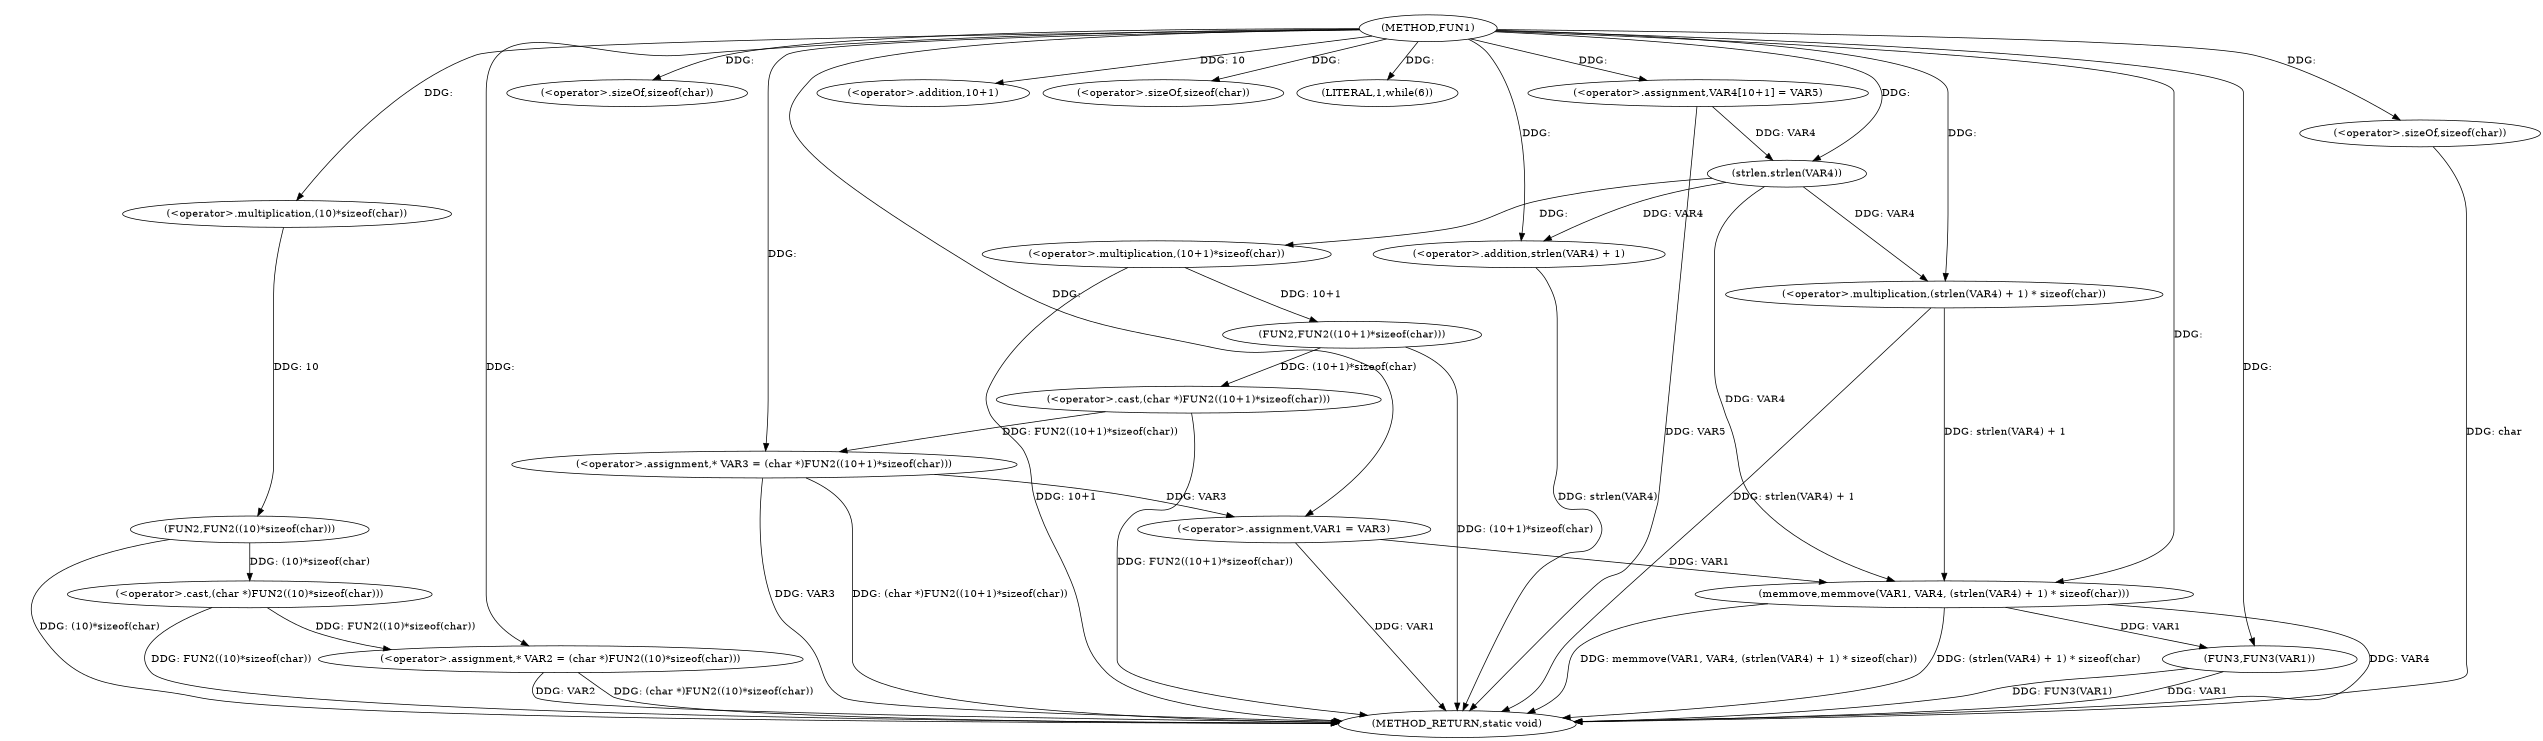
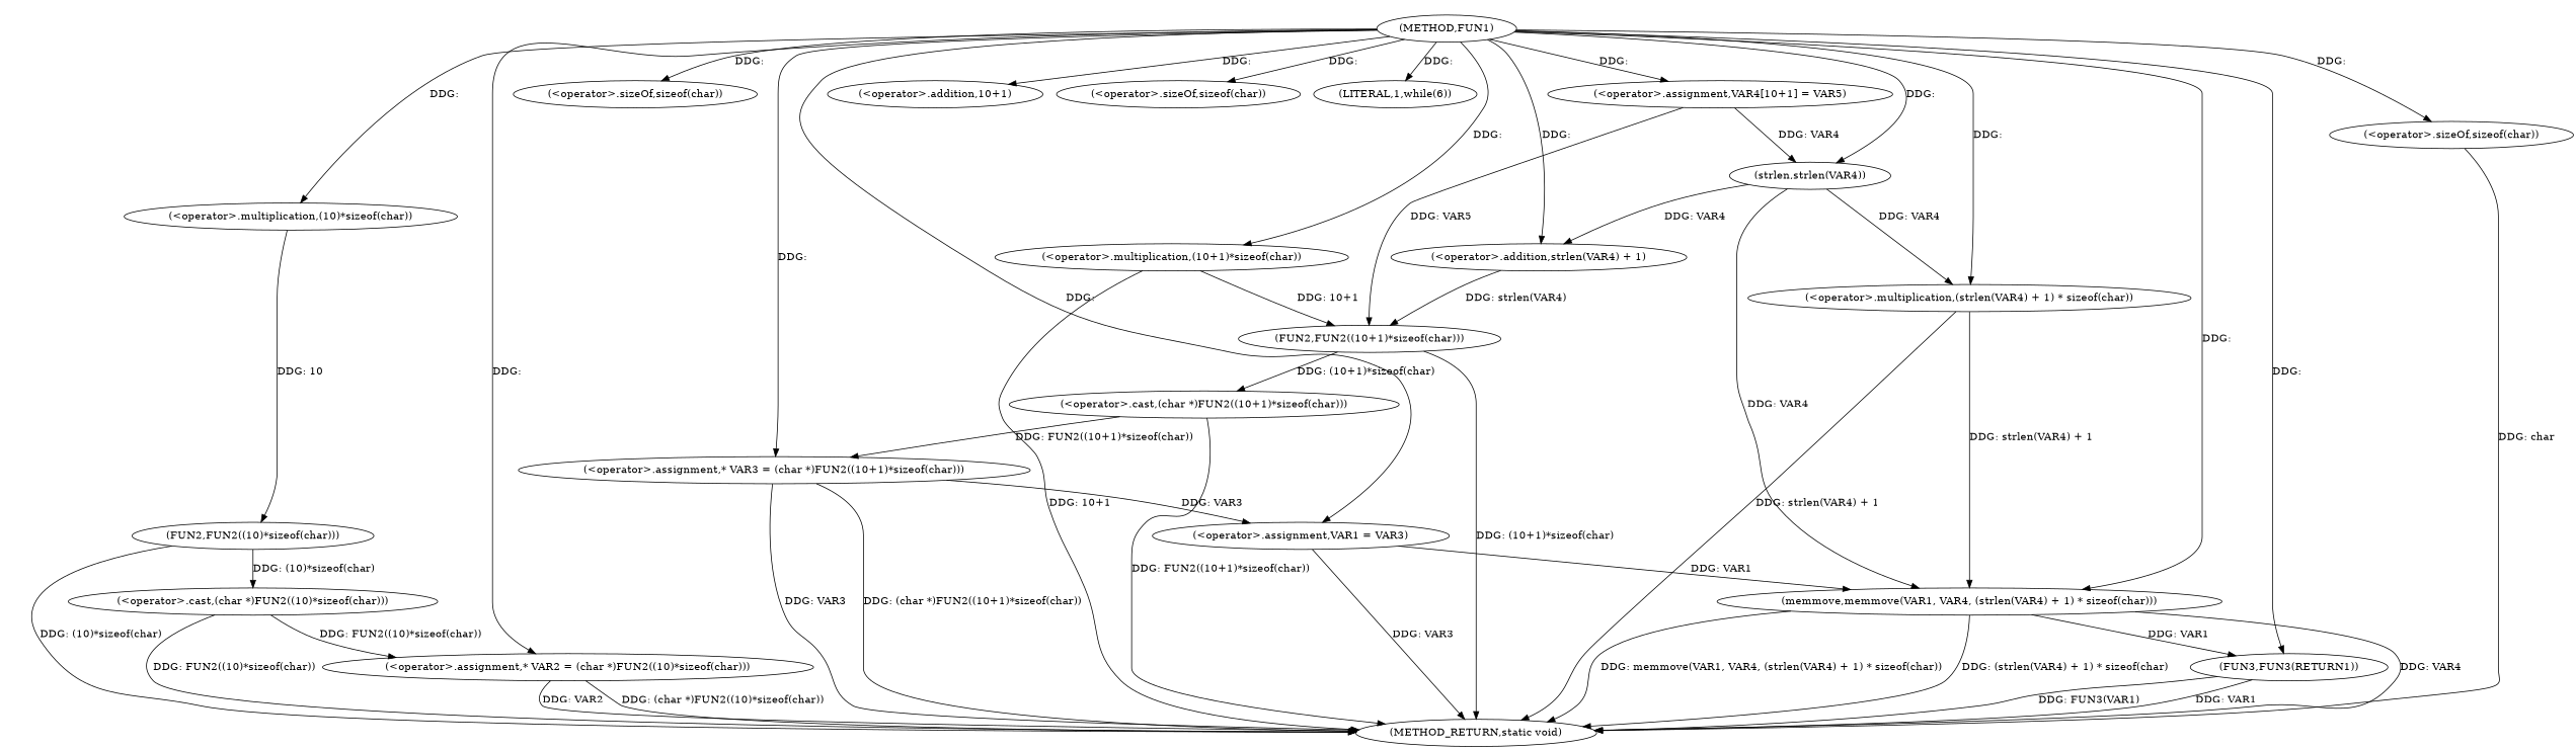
  digraph {
    n1 [label="(METHOD,FUN1)"]
    n2 [label="(<operator>.assignment,* VAR2 = (char *)FUN2((10)*sizeof(char)))"]
    n3 [label="(<operator>.multiplication,(10)*sizeof(char))"]
    n4 [label="(<operator>.sizeOf,sizeof(char))"]
    n5 [label="(<operator>.assignment,* VAR3 = (char *)FUN2((10+1)*sizeof(char)))"]
    n6 [label="(<operator>.multiplication,(10+1)*sizeof(char))"]
    n7 [label="(<operator>.addition,10+1)"]
    n8 [label="(<operator>.sizeOf,sizeof(char))"]
    n9 [label="(LITERAL,1,while(6))"]
    n10 [label="(<operator>.assignment,VAR1 = VAR3)"]
    n11 [label="(<operator>.assignment,VAR4[10+1] = VAR5)"]
    n12 [label="(memmove,memmove(VAR1, VAR4, (strlen(VAR4) + 1) * sizeof(char)))"]
    n13 [label="(<operator>.multiplication,(strlen(VAR4) + 1) * sizeof(char))"]
    n14 [label="(<operator>.addition,strlen(VAR4) + 1)"]
    n15 [label="(strlen,strlen(VAR4))"]
    n16 [label="(<operator>.sizeOf,sizeof(char))"]
-   n17 [label="(FUN3,FUN3(VAR1))"]
+   n17 [label="(FUN3,FUN3(RETURN1))"]
    n18 [label="(METHOD_RETURN,static void)"]
    n19 [label="(FUN2,FUN2((10)*sizeof(char)))"]
    n20 [label="(FUN2,FUN2((10+1)*sizeof(char)))"]
    n21 [label="(<operator>.cast,(char *)FUN2((10)*sizeof(char)))"]
    n22 [label="(<operator>.cast,(char *)FUN2((10+1)*sizeof(char)))"]
    n1 -> n2 [label="DDG: "]
    n1 -> n3 [label="DDG: "]
    n1 -> n4 [label="DDG: "]
    n1 -> n5 [label="DDG: "]
-   n15 -> n6 [label="DDG: "]
-   n1 -> n7 [label="DDG: 10"]
+   n1 -> n6 [label="DDG: "]
+   n1 -> n7 [label="DDG: "]
    n1 -> n8 [label="DDG: "]
    n1 -> n9 [label="DDG: "]
    n1 -> n10 [label="DDG: "]
    n1 -> n11 [label="DDG: "]
    n1 -> n12 [label="DDG: "]
    n1 -> n13 [label="DDG: "]
    n1 -> n14 [label="DDG: "]
    n1 -> n15 [label="DDG: "]
    n1 -> n16 [label="DDG: "]
    n1 -> n17 [label="DDG: "]
    n2 -> n18 [label="DDG: VAR2"]
    n2 -> n18 [label="DDG: (char *)FUN2((10)*sizeof(char))"]
    n3 -> n19 [label="DDG: 10"]
    n5 -> n10 [label="DDG: VAR3"]
    n5 -> n18 [label="DDG: VAR3"]
    n5 -> n18 [label="DDG: (char *)FUN2((10+1)*sizeof(char))"]
    n6 -> n18 [label="DDG: 10+1"]
    n6 -> n20 [label="DDG: 10+1"]
    n10 -> n12 [label="DDG: VAR1"]
-   n10 -> n18 [label="DDG: VAR1"]
+   n10 -> n18 [label="DDG: VAR3"]
    n11 -> n15 [label="DDG: VAR4"]
-   n11 -> n18 [label="DDG: VAR5"]
+   n11 -> n20 [label="DDG: VAR5"]
    n12 -> n17 [label="DDG: VAR1"]
    n12 -> n18 [label="DDG: (strlen(VAR4) + 1) * sizeof(char)"]
    n12 -> n18 [label="DDG: VAR4"]
    n12 -> n18 [label="DDG: memmove(VAR1, VAR4, (strlen(VAR4) + 1) * sizeof(char))"]
    n13 -> n12 [label="DDG: strlen(VAR4) + 1"]
    n13 -> n18 [label="DDG: strlen(VAR4) + 1"]
-   n14 -> n18 [label="DDG: strlen(VAR4)"]
+   n14 -> n20 [label="DDG: strlen(VAR4)"]
    n15 -> n12 [label="DDG: VAR4"]
    n15 -> n13 [label="DDG: VAR4"]
    n15 -> n14 [label="DDG: VAR4"]
    n16 -> n18 [label="DDG: char"]
    n17 -> n18 [label="DDG: VAR1"]
    n17 -> n18 [label="DDG: FUN3(VAR1)"]
    n19 -> n18 [label="DDG: (10)*sizeof(char)"]
    n19 -> n21 [label="DDG: (10)*sizeof(char)"]
    n20 -> n18 [label="DDG: (10+1)*sizeof(char)"]
    n20 -> n22 [label="DDG: (10+1)*sizeof(char)"]
    n21 -> n2 [label="DDG: FUN2((10)*sizeof(char))"]
    n21 -> n18 [label="DDG: FUN2((10)*sizeof(char))"]
    n22 -> n5 [label="DDG: FUN2((10+1)*sizeof(char))"]
    n22 -> n18 [label="DDG: FUN2((10+1)*sizeof(char))"]
  }
